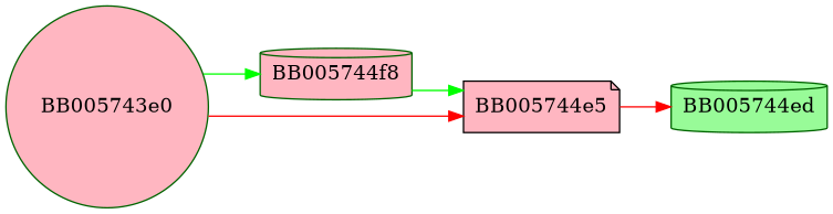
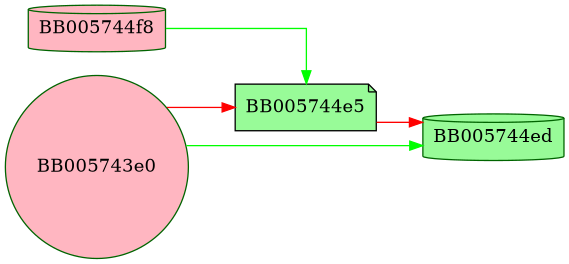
  digraph {
    rankdir=LR
    splines=ortho
    node [color=darkgreen fillcolor=lightpink shape=cylinder style=filled]
    edge [color=green]
    n1 [label=BB005743e0 shape=circle]
    BB005744f8
-   BB005744e5 [color=black shape=note]
+   BB005744e5 [color=black fillcolor=palegreen shape=note]
    BB005744ed [fillcolor=palegreen]
-   n1 -> BB005744f8
+   n1 -> BB005744ed
    n1 -> BB005744e5 [color=red]
    BB005744f8 -> BB005744e5
    BB005744e5 -> BB005744ed [color=red]
  }
